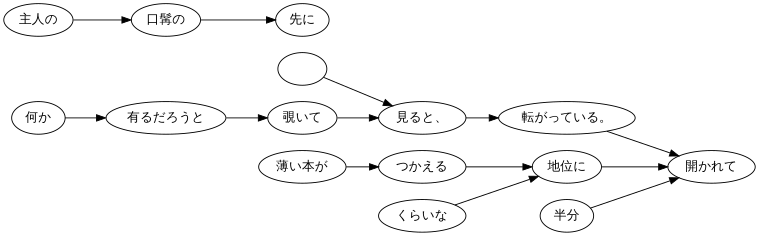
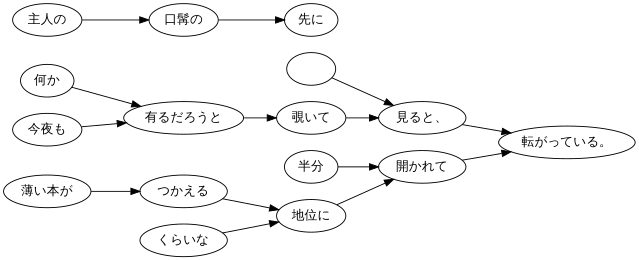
  digraph {
    rankdir=LR
    n1 [label="　"]
    n2 [label="見ると、"]
    n3 [label="転がっている。"]
+   n4 [label="今夜も"]
    n5 [label="有るだろうと"]
    n6 [label="覗いて"]
    n7 [label="何か"]
    n8 [label="薄い本が"]
    n9 [label="つかえる"]
    n10 [label="地位に"]
    n11 [label="主人の"]
    n12 [label="口髯の"]
    n13 [label="先に"]
    n14 [label="開かれて"]
    n15 [label="くらいな"]
    n16 [label="半分"]
    n1 -> n2
    n2 -> n3
+   n4 -> n5
    n5 -> n6
    n6 -> n2
    n7 -> n5
    n8 -> n9
    n9 -> n10
    n10 -> n14
    n11 -> n12
    n12 -> n13
-   n3 -> n14
+   n14 -> n3
    n15 -> n10
    n16 -> n14
  }
